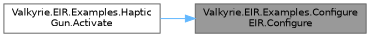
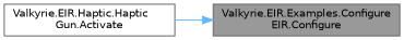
  digraph {
    rankdir=RL
    node [fontname=Helvetica fontsize=10 shape=box style=filled]
    n1 [color=gray40 fillcolor=grey60 fontcolor=black height=0.2 label="Valkyrie.EIR.Examples.Configure\lEIR.Configure" width=0.4]
-   n2 [color=grey40 fillcolor=white height=0.2 label="Valkyrie.EIR.Examples.Haptic\lGun.Activate" width=0.4]
+   n2 [color=grey40 fillcolor=white height=0.2 label="Valkyrie.EIR.Haptic.Haptic\lGun.Activate" width=0.4]
    n1 -> n2 [color=steelblue1 dir=back fontname=Helvetica fontsize=10 labelfontname=Helvetica labelfontsize=10 style=solid]
  }
